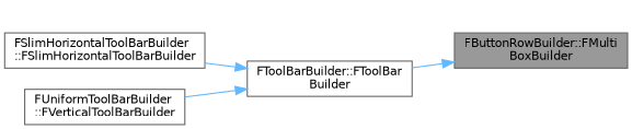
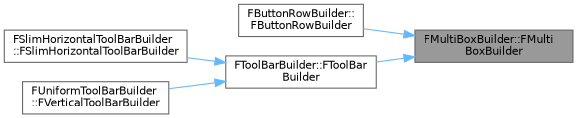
  digraph {
    rankdir=RL
    node [color=grey40 fillcolor=white fontname=Helvetica fontsize=10 shape=box style=filled]
    edge [color=steelblue1 dir=back fontname=Helvetica fontsize=10 labelfontname=Helvetica labelfontsize=10 style=solid]
-   n1 [color=gray40 fillcolor=grey60 fontcolor=black height=0.2 label="FButtonRowBuilder::FMulti\lBoxBuilder" width=0.4]
+   n1 [color=gray40 fillcolor=grey60 fontcolor=black height=0.2 label="FMultiBoxBuilder::FMulti\lBoxBuilder" width=0.4]
+   n2 [height=0.2 label="FButtonRowBuilder::\lFButtonRowBuilder" width=0.4]
    n3 [height=0.2 label="FToolBarBuilder::FToolBar\lBuilder" width=0.4]
    n4 [height=0.2 label="FSlimHorizontalToolBarBuilder\l::FSlimHorizontalToolBarBuilder" width=0.4]
    n5 [height=0.2 label="FUniformToolBarBuilder\l::FVerticalToolBarBuilder" width=0.4]
+   n1 -> n2
    n1 -> n3
    n3 -> n4
    n3 -> n5
  }
